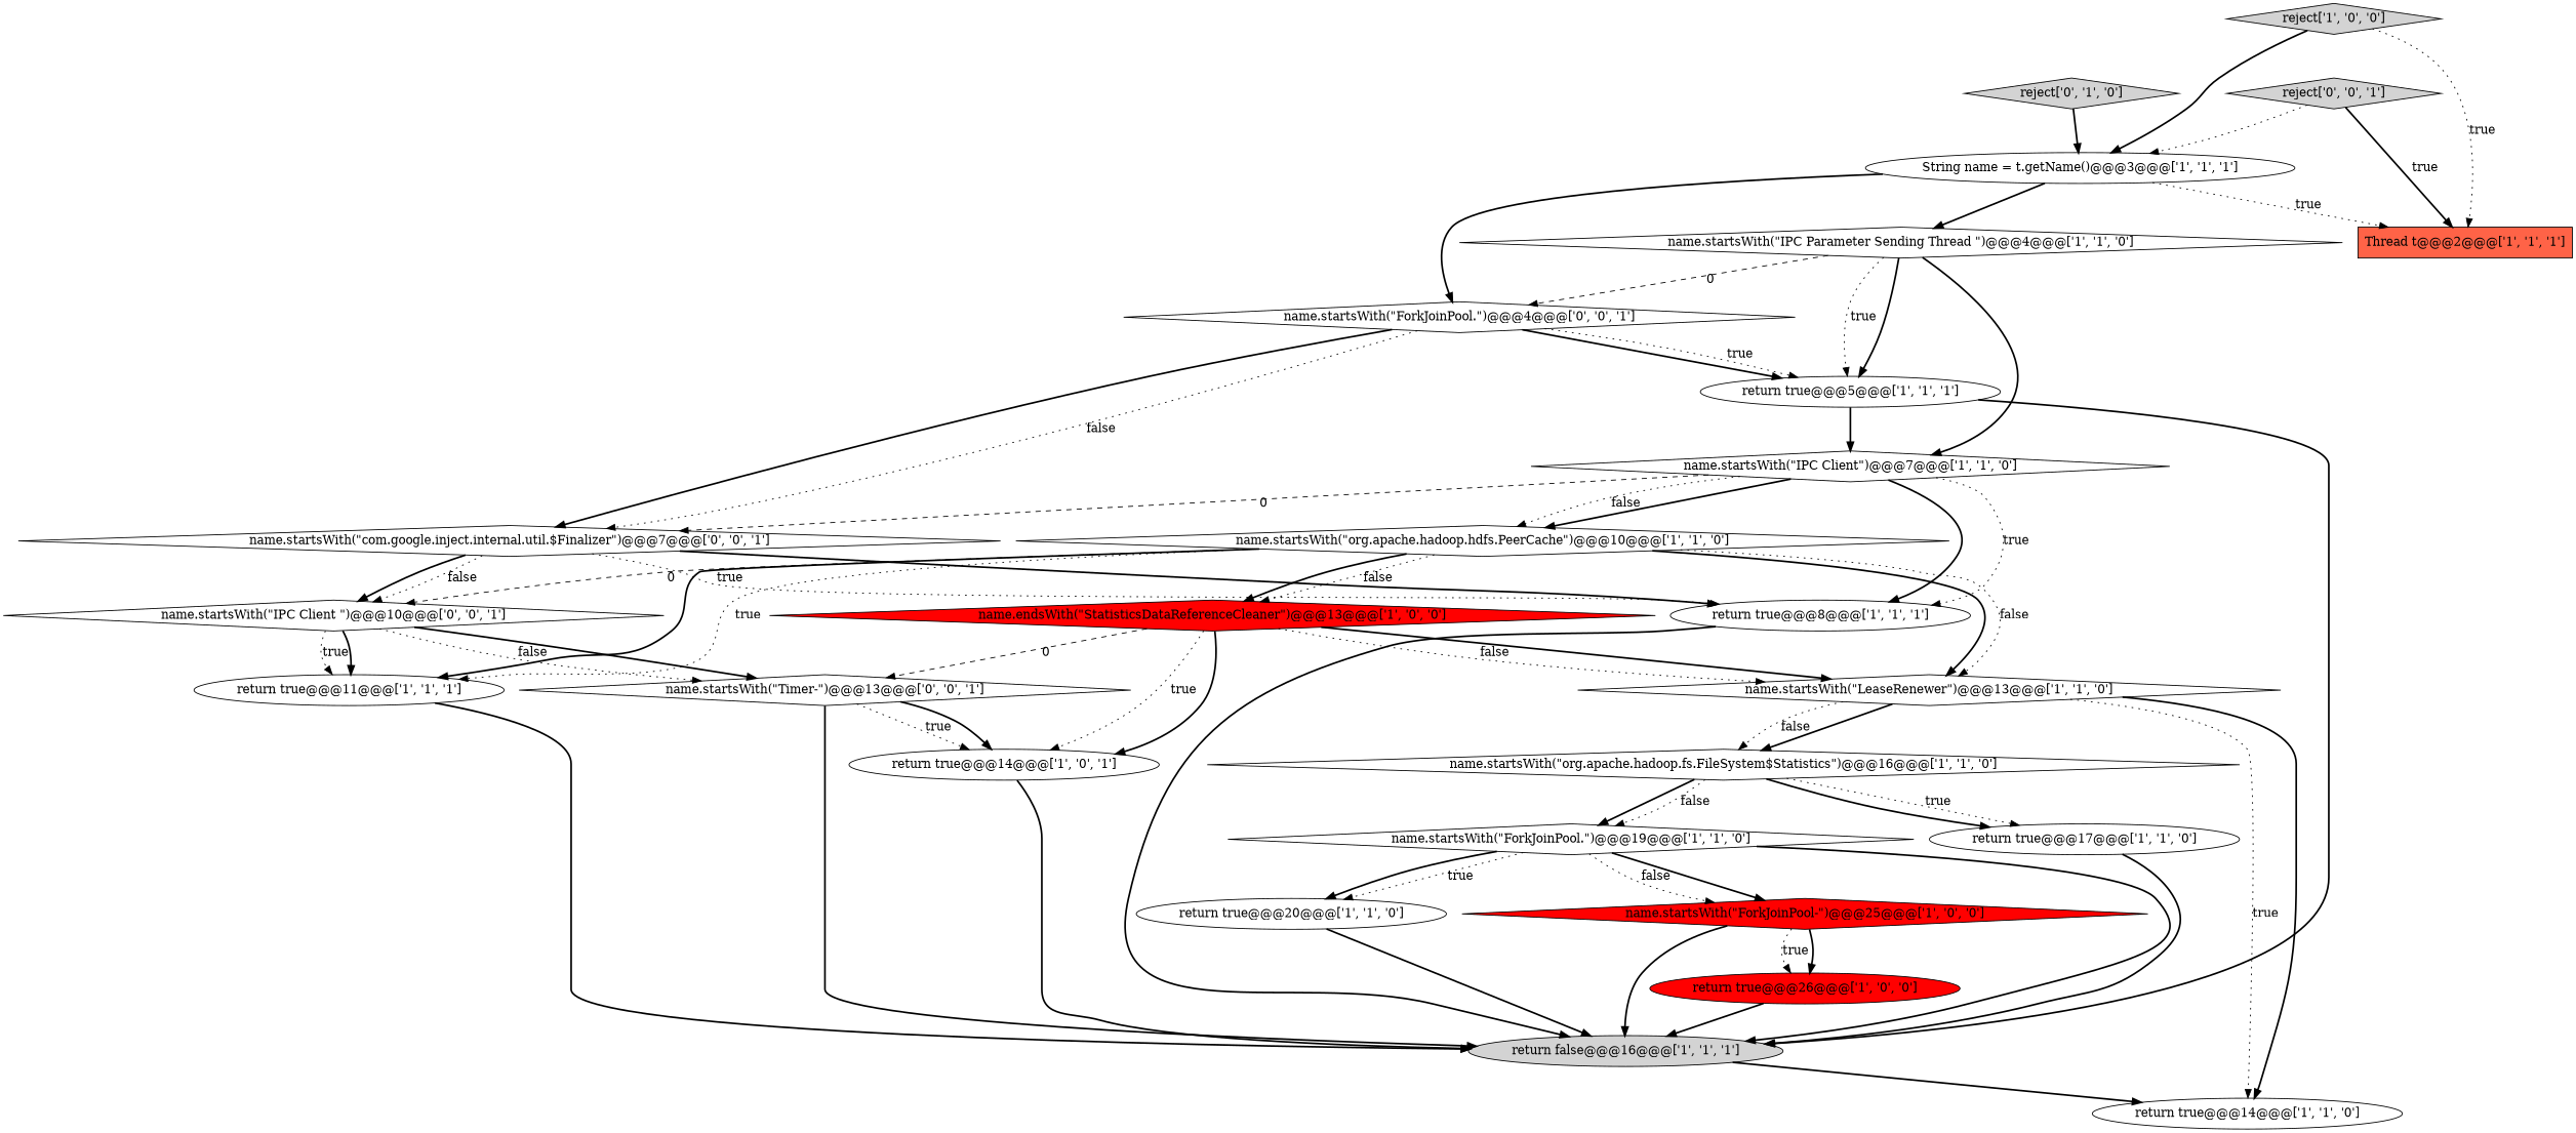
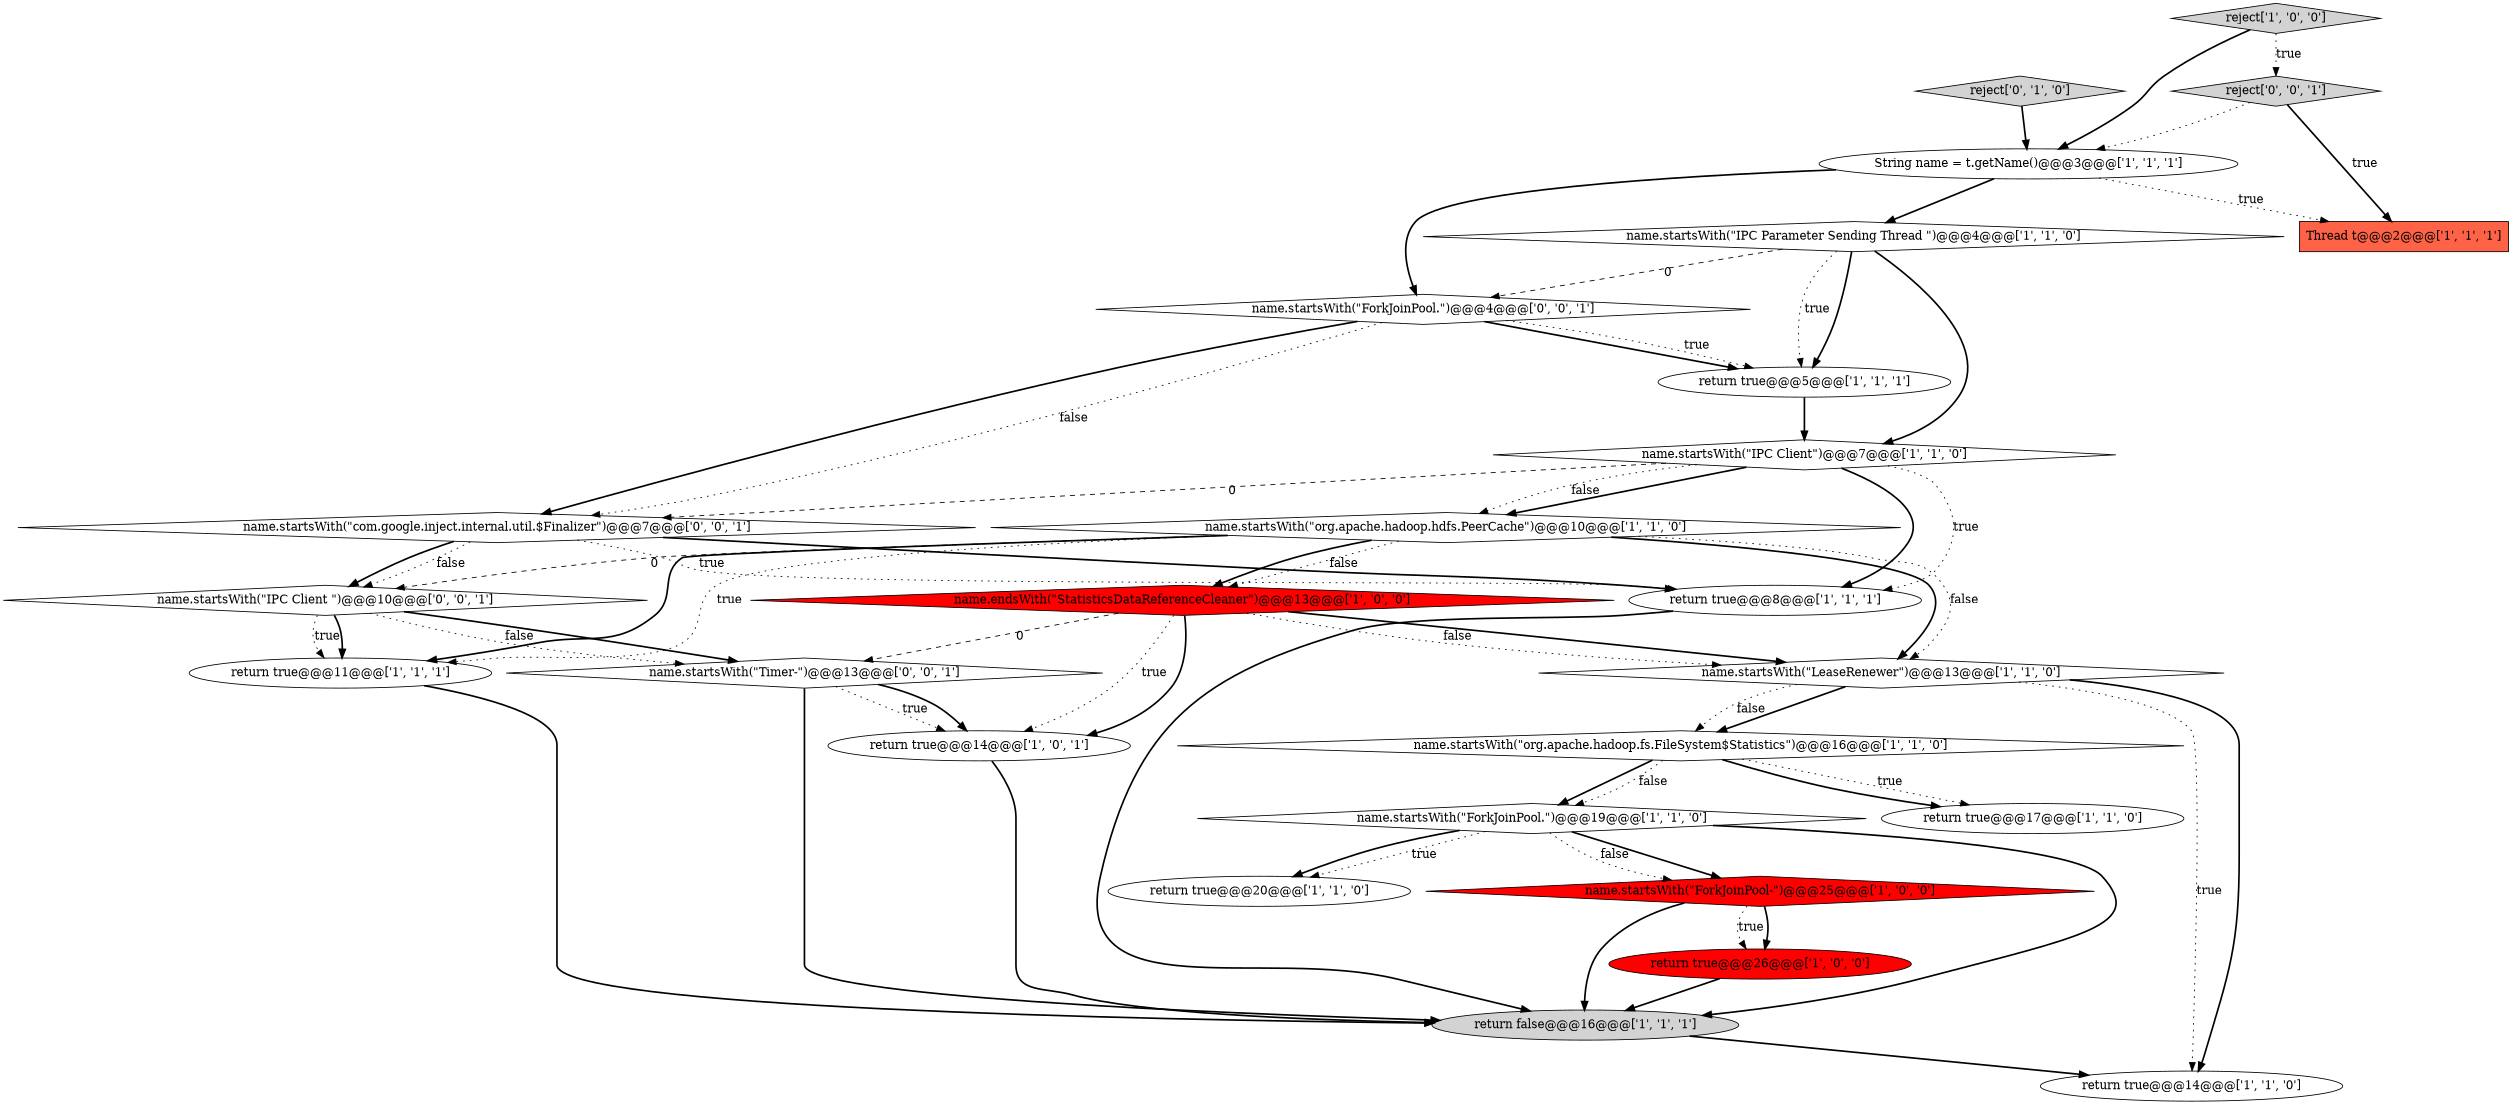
  digraph {
    node [fillcolor=white shape=diamond style=filled]
    edge [style=bold]
    n1 [label="name.startsWith(\"IPC Client\")@@@7@@@['1', '1', '0']"]
    n2 [label="name.startsWith(\"com.google.inject.internal.util.$Finalizer\")@@@7@@@['0', '0', '1']"]
    n3 [label="name.startsWith(\"org.apache.hadoop.hdfs.PeerCache\")@@@10@@@['1', '1', '0']"]
    n4 [label="return true@@@8@@@['1', '1', '1']" shape=ellipse]
    n5 [label="name.startsWith(\"IPC Client \")@@@10@@@['0', '0', '1']"]
    n6 [label="return true@@@11@@@['1', '1', '1']" shape=ellipse]
    n7 [label="name.startsWith(\"LeaseRenewer\")@@@13@@@['1', '1', '0']"]
    n8 [fillcolor=red label="name.endsWith(\"StatisticsDataReferenceCleaner\")@@@13@@@['1', '0', '0']"]
    n9 [fillcolor=lightgray label="return false@@@16@@@['1', '1', '1']" shape=ellipse]
    n10 [label="return true@@@20@@@['1', '1', '0']" shape=ellipse]
    n11 [label="return true@@@14@@@['1', '1', '0']" shape=ellipse]
    n12 [fillcolor=red label="return true@@@26@@@['1', '0', '0']" shape=ellipse]
    n13 [label="name.startsWith(\"org.apache.hadoop.fs.FileSystem$Statistics\")@@@16@@@['1', '1', '0']"]
    n14 [label="name.startsWith(\"ForkJoinPool.\")@@@19@@@['1', '1', '0']"]
    n15 [label="return true@@@17@@@['1', '1', '0']" shape=ellipse]
    n16 [fillcolor=red label="name.startsWith(\"ForkJoinPool-\")@@@25@@@['1', '0', '0']"]
    n17 [fillcolor=lightgray label="reject['1', '0', '0']"]
    n18 [label="String name = t.getName()@@@3@@@['1', '1', '1']" shape=ellipse]
    n19 [fillcolor=tomato label="Thread t@@@2@@@['1', '1', '1']" shape=box]
    n20 [label="name.startsWith(\"IPC Parameter Sending Thread \")@@@4@@@['1', '1', '0']"]
    n21 [label="name.startsWith(\"ForkJoinPool.\")@@@4@@@['0', '0', '1']"]
    n22 [label="name.startsWith(\"Timer-\")@@@13@@@['0', '0', '1']"]
    n23 [label="return true@@@14@@@['1', '0', '1']" shape=ellipse]
    n24 [label="return true@@@5@@@['1', '1', '1']" shape=ellipse]
    n25 [fillcolor=lightgray label="reject['0', '0', '1']"]
    n26 [fillcolor=lightgray label="reject['0', '1', '0']"]
    n1 -> n2 [label=0 style=dashed]
    n1 -> n3
    n1 -> n3 [label=false style=dotted]
    n1 -> n4 [label=true style=dotted]
    n1 -> n4
    n2 -> n4 [label=true style=dotted]
    n2 -> n4
    n2 -> n5 [label=false style=dotted]
    n2 -> n5
    n3 -> n5 [label=0 style=dashed]
    n3 -> n6 [label=true style=dotted]
    n3 -> n6
    n3 -> n7
    n3 -> n7 [label=false style=dotted]
    n3 -> n8 [label=false style=dotted]
    n3 -> n8
    n4 -> n9
    n5 -> n6 [label=true style=dotted]
    n5 -> n6
    n5 -> n22
    n5 -> n22 [label=false style=dotted]
    n6 -> n9
    n7 -> n11 [label=true style=dotted]
    n7 -> n11
    n7 -> n13
    n7 -> n13 [label=false style=dotted]
    n8 -> n7
    n8 -> n7 [label=false style=dotted]
    n8 -> n22 [label=0 style=dashed]
    n8 -> n23 [label=true style=dotted]
    n8 -> n23
    n9 -> n11
-   n10 -> n9
    n12 -> n9
    n13 -> n14
    n13 -> n14 [label=false style=dotted]
    n13 -> n15 [label=true style=dotted]
    n13 -> n15
    n14 -> n9
    n14 -> n10 [label=true style=dotted]
    n14 -> n10
    n14 -> n16
    n14 -> n16 [label=false style=dotted]
-   n15 -> n9
    n16 -> n9
    n16 -> n12
    n16 -> n12 [label=true style=dotted]
    n17 -> n18
-   n17 -> n19 [label=true style=dotted]
+   n17 -> n25 [label=true style=dotted]
    n18 -> n19 [label=true style=dotted]
    n18 -> n20
    n18 -> n21
    n20 -> n1
    n20 -> n21 [label=0 style=dashed]
    n20 -> n24
    n20 -> n24 [label=true style=dotted]
    n21 -> n2 [label=false style=dotted]
    n21 -> n2
    n21 -> n24
    n21 -> n24 [label=true style=dotted]
    n22 -> n9
    n22 -> n23 [label=true style=dotted]
    n22 -> n23
    n23 -> n9
    n24 -> n1
-   n24 -> n9
    n25 -> n18 [style=dotted]
    n25 -> n19 [label=true]
    n26 -> n18
  }
